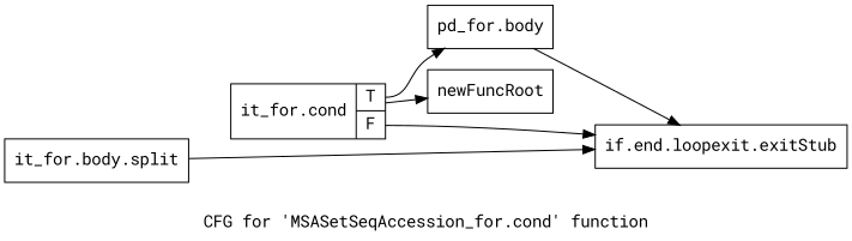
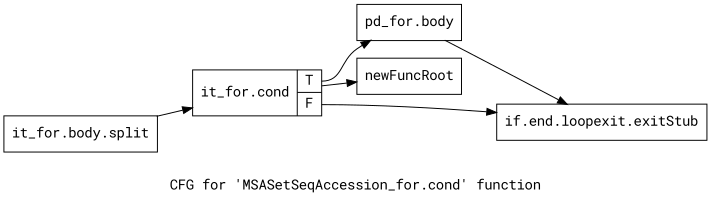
  digraph {
    fontname="Roboto Mono"
    label="CFG for 'MSASetSeqAccession_for.cond' function"
    rankdir=LR
    node [fontname="Roboto Mono" shape=record]
    edge [fontname="Roboto Mono"]
    n1 [label="{newFuncRoot}"]
    n2 [label="{it_for.cond|{<s0>T|<s1>F}}"]
    n3 [label="{if.end.loopexit.exitStub}"]
    n4 [label="{pd_for.body}"]
    n5 [label="{it_for.body.split}"]
    n2 -> n1
    n2 -> n3 [tailport=s1]
    n2 -> n4 [tailport=s0]
    n4 -> n3
-   n5 -> n3
+   n5 -> n2
  }
